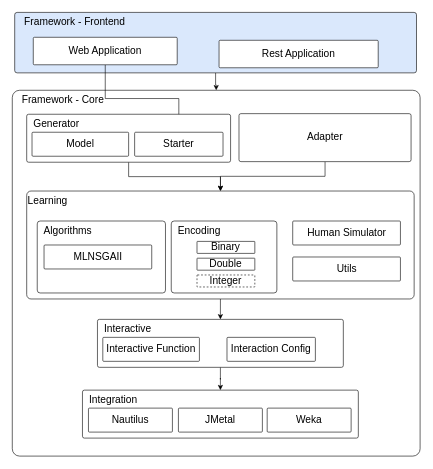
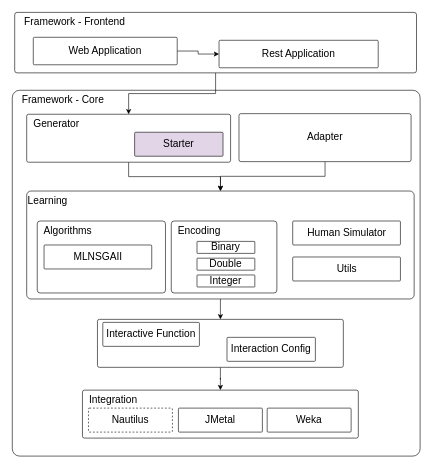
  <mxCell id="0" />
  <mxCell id="1" parent="0" />
  <mxCell id="2" style="edgeStyle=orthogonalEdgeStyle;rounded=0;orthogonalLoop=1;jettySize=auto;html=1;" edge="1" parent="1"><mxGeometry relative="1" as="geometry"><mxPoint x="375" y="122" as="targetPoint" /></mxGeometry></mxCell>
  <mxCell id="3" value="&lt;div style=&quot;padding-top: 0px; font-size: 17px;&quot;&gt;&amp;nbsp; &amp;nbsp;&lt;span style=&quot;background-color: initial;&quot;&gt;Framework - Core&lt;/span&gt;&lt;/div&gt;" style="rounded=1;whiteSpace=wrap;html=1;align=left;verticalAlign=top;arcSize=2;fontSize=17;container=0;" vertex="1" parent="1"><mxGeometry x="20" y="150" width="680" height="610" as="geometry" /></mxCell>
- <mxCell id="4" style="edgeStyle=orthogonalEdgeStyle;rounded=0;orthogonalLoop=1;jettySize=auto;html=1;" edge="1" parent="1" source="5" target="3"><mxGeometry relative="1" as="geometry" /></mxCell>
- <mxCell id="5" value="&lt;div style=&quot;padding-top: 0px; font-size: 17px;&quot;&gt;&amp;nbsp; &amp;nbsp;Framework - Frontend&lt;/div&gt;" style="rounded=1;whiteSpace=wrap;html=1;align=left;verticalAlign=top;arcSize=4;fontSize=17;container=0;fillColor=#dae8fc;" vertex="1" parent="1"><mxGeometry x="24" y="20.17" width="670" height="100.83" as="geometry" /></mxCell>
- <mxCell id="6" style="edgeStyle=orthogonalEdgeStyle;rounded=0;orthogonalLoop=1;jettySize=auto;html=1;" edge="1" parent="1" source="8" target="20"><mxGeometry relative="1" as="geometry" /></mxCell>
+ <mxCell id="4" style="edgeStyle=orthogonalEdgeStyle;rounded=0;orthogonalLoop=1;jettySize=auto;html=1;" edge="1" parent="1" source="5" target="18"><mxGeometry relative="1" as="geometry" /></mxCell>
+ <mxCell id="5" value="&lt;div style=&quot;padding-top: 0px; font-size: 17px;&quot;&gt;&amp;nbsp; &amp;nbsp;Framework - Frontend&lt;/div&gt;" style="rounded=1;whiteSpace=wrap;html=1;align=left;verticalAlign=top;arcSize=4;fontSize=17;container=0;" vertex="1" parent="1"><mxGeometry x="24" y="20.17" width="670" height="100.83" as="geometry" /></mxCell>
+ <mxCell id="6" style="edgeStyle=orthogonalEdgeStyle;rounded=0;orthogonalLoop=1;jettySize=auto;html=1;" edge="1" parent="1" source="8" target="7"><mxGeometry relative="1" as="geometry" /></mxCell>
  <mxCell id="7" value="&lt;div style=&quot;padding-top: 0px; font-size: 17px;&quot;&gt;Rest Application&lt;/div&gt;" style="rounded=1;whiteSpace=wrap;html=1;align=center;verticalAlign=middle;arcSize=4;fontSize=17;container=0;" vertex="1" parent="1"><mxGeometry x="364.756" y="66.667" width="265.366" height="45.833" as="geometry" /></mxCell>
  <mxCell id="8" value="&lt;div style=&quot;padding-top: 0px; font-size: 17px;&quot;&gt;Web Application&lt;/div&gt;" style="rounded=1;whiteSpace=wrap;html=1;align=center;verticalAlign=middle;arcSize=4;fontSize=17;container=0;" vertex="1" parent="1"><mxGeometry x="55" y="61.667" width="240" height="45.833" as="geometry" /></mxCell>
  <mxCell id="9" value="&lt;div style=&quot;padding-top: 0px; font-size: 17px;&quot;&gt;&lt;span style=&quot;background-color: initial;&quot;&gt;&amp;nbsp;&amp;nbsp;&lt;/span&gt;&lt;span style=&quot;background-color: initial;&quot;&gt;Integration&lt;/span&gt;&lt;br&gt;&lt;/div&gt;" style="rounded=1;whiteSpace=wrap;html=1;align=left;verticalAlign=top;arcSize=4;fontSize=17;container=0;" vertex="1" parent="1"><mxGeometry x="137" y="650" width="460" height="80" as="geometry" /></mxCell>
- <mxCell id="10" value="&lt;div style=&quot;padding-top: 0px; font-size: 17px;&quot;&gt;Nautilus&lt;/div&gt;" style="rounded=1;whiteSpace=wrap;html=1;align=center;verticalAlign=middle;arcSize=4;fontSize=17;container=0;" vertex="1" parent="1"><mxGeometry x="147" y="680" width="140" height="40" as="geometry" /></mxCell>
+ <mxCell id="10" value="&lt;div style=&quot;padding-top: 0px; font-size: 17px;&quot;&gt;Nautilus&lt;/div&gt;" style="rounded=1;whiteSpace=wrap;html=1;align=center;verticalAlign=middle;arcSize=4;fontSize=17;container=0;dashed=1;" vertex="1" parent="1"><mxGeometry x="147" y="680" width="140" height="40" as="geometry" /></mxCell>
  <mxCell id="11" value="&lt;div style=&quot;padding-top: 0px; font-size: 17px;&quot;&gt;JMetal&lt;/div&gt;" style="rounded=1;whiteSpace=wrap;html=1;align=center;verticalAlign=middle;arcSize=4;fontSize=17;container=0;" vertex="1" parent="1"><mxGeometry x="297" y="680" width="140" height="40" as="geometry" /></mxCell>
  <mxCell id="12" value="&lt;div style=&quot;padding-top: 0px; font-size: 17px;&quot;&gt;Weka&lt;/div&gt;" style="rounded=1;whiteSpace=wrap;html=1;align=center;verticalAlign=middle;arcSize=4;fontSize=17;container=0;" vertex="1" parent="1"><mxGeometry x="445" y="680" width="140" height="40" as="geometry" /></mxCell>
  <mxCell id="13" style="edgeStyle=orthogonalEdgeStyle;rounded=0;orthogonalLoop=1;jettySize=auto;html=1;" edge="1" parent="1" source="14" target="9"><mxGeometry relative="1" as="geometry" /></mxCell>
  <mxCell id="14" value="&lt;div style=&quot;padding-top: 0px; font-size: 17px;&quot;&gt;&amp;nbsp; Interactive&lt;/div&gt;" style="rounded=1;whiteSpace=wrap;html=1;align=left;verticalAlign=top;arcSize=4;fontSize=17;container=0;" vertex="1" parent="1"><mxGeometry x="162" y="532" width="410" height="80" as="geometry" /></mxCell>
- <mxCell id="15" value="&lt;div style=&quot;padding-top: 0px; font-size: 17px;&quot;&gt;Interactive Function&lt;/div&gt;" style="rounded=1;whiteSpace=wrap;html=1;align=center;verticalAlign=middle;arcSize=4;fontSize=17;container=0;" vertex="1" parent="1"><mxGeometry x="170.91" y="562" width="161.09" height="40" as="geometry" /></mxCell>
+ <mxCell id="15" value="&lt;div style=&quot;padding-top: 0px; font-size: 17px;&quot;&gt;Interactive Function&lt;/div&gt;" style="rounded=1;whiteSpace=wrap;html=1;align=center;verticalAlign=middle;arcSize=4;fontSize=17;container=0;" vertex="1" parent="1"><mxGeometry x="170.91" y="537" width="161.09" height="40" as="geometry" /></mxCell>
  <mxCell id="16" value="&lt;div style=&quot;padding-top: 0px; font-size: 17px;&quot;&gt;Interaction Config&lt;/div&gt;" style="rounded=1;whiteSpace=wrap;html=1;align=center;verticalAlign=middle;arcSize=4;fontSize=17;container=0;" vertex="1" parent="1"><mxGeometry x="378" y="562" width="147.39" height="40" as="geometry" /></mxCell>
  <mxCell id="17" style="edgeStyle=orthogonalEdgeStyle;rounded=0;orthogonalLoop=1;jettySize=auto;html=1;" edge="1" parent="1" source="18" target="24"><mxGeometry relative="1" as="geometry" /></mxCell>
  <mxCell id="18" value="&lt;div style=&quot;padding-top: 0px; font-size: 17px;&quot;&gt;&amp;nbsp; Generator&lt;/div&gt;" style="rounded=1;whiteSpace=wrap;html=1;align=left;verticalAlign=top;arcSize=4;fontSize=17;container=0;" vertex="1" parent="1"><mxGeometry x="44" y="190" width="340" height="80" as="geometry" /></mxCell>
- <mxCell id="19" value="&lt;div style=&quot;padding-top: 0px; font-size: 17px;&quot;&gt;Model&lt;/div&gt;" style="rounded=1;whiteSpace=wrap;html=1;align=center;verticalAlign=middle;arcSize=4;fontSize=17;container=0;" vertex="1" parent="1"><mxGeometry x="52.91" y="220" width="161.09" height="40" as="geometry" /></mxCell>
- <mxCell id="20" value="&lt;div style=&quot;padding-top: 0px; font-size: 17px;&quot;&gt;Starter&lt;/div&gt;" style="rounded=1;whiteSpace=wrap;html=1;align=center;verticalAlign=middle;arcSize=4;fontSize=17;container=0;" vertex="1" parent="1"><mxGeometry x="224" y="220" width="147.39" height="40" as="geometry" /></mxCell>
+ <mxCell id="20" value="&lt;div style=&quot;padding-top: 0px; font-size: 17px;&quot;&gt;Starter&lt;/div&gt;" style="rounded=1;whiteSpace=wrap;html=1;align=center;verticalAlign=middle;arcSize=4;fontSize=17;container=0;fillColor=#e1d5e7;" vertex="1" parent="1"><mxGeometry x="224" y="220" width="147.39" height="40" as="geometry" /></mxCell>
  <mxCell id="21" style="edgeStyle=orthogonalEdgeStyle;rounded=0;orthogonalLoop=1;jettySize=auto;html=1;" edge="1" parent="1" source="22" target="24"><mxGeometry relative="1" as="geometry" /></mxCell>
  <mxCell id="22" value="&lt;div style=&quot;padding-top: 0px; font-size: 17px;&quot;&gt;Adapter&lt;/div&gt;" style="rounded=1;whiteSpace=wrap;html=1;align=center;verticalAlign=middle;arcSize=4;fontSize=17;container=0;" vertex="1" parent="1"><mxGeometry x="398" y="189" width="286.927" height="80" as="geometry" /></mxCell>
  <mxCell id="23" style="edgeStyle=orthogonalEdgeStyle;rounded=0;orthogonalLoop=1;jettySize=auto;html=1;exitX=0.5;exitY=1;exitDx=0;exitDy=0;entryX=0.5;entryY=0;entryDx=0;entryDy=0;" edge="1" parent="1" source="24" target="14"><mxGeometry relative="1" as="geometry" /></mxCell>
  <mxCell id="24" value="&lt;div style=&quot;padding-top: 0px; font-size: 17px;&quot;&gt;Learning&lt;/div&gt;" style="rounded=1;whiteSpace=wrap;html=1;align=left;verticalAlign=top;arcSize=4;fontSize=17;container=0;" vertex="1" parent="1"><mxGeometry x="44" y="318" width="646.071" height="180" as="geometry" /></mxCell>
  <mxCell id="25" value="&lt;div style=&quot;padding-top: 0px; font-size: 17px;&quot;&gt;&amp;nbsp; Algorithms&lt;/div&gt;" style="rounded=1;whiteSpace=wrap;html=1;align=left;verticalAlign=top;arcSize=4;fontSize=17;container=0;" vertex="1" parent="1"><mxGeometry x="61.608" y="368" width="213.821" height="120" as="geometry" /></mxCell>
  <mxCell id="26" value="&lt;div style=&quot;padding-top: 0px; font-size: 17px;&quot;&gt;Human Simulator&lt;/div&gt;" style="rounded=1;whiteSpace=wrap;html=1;align=center;verticalAlign=middle;arcSize=4;fontSize=17;container=0;" vertex="1" parent="1"><mxGeometry x="487.576" y="368" width="179.609" height="40" as="geometry" /></mxCell>
  <mxCell id="27" value="&lt;div style=&quot;padding-top: 0px; font-size: 17px;&quot;&gt;Utils&lt;/div&gt;" style="rounded=1;whiteSpace=wrap;html=1;align=center;verticalAlign=middle;arcSize=4;fontSize=17;container=0;" vertex="1" parent="1"><mxGeometry x="487.577" y="428" width="179.609" height="40" as="geometry" /></mxCell>
  <mxCell id="28" value="&lt;div style=&quot;padding-top: 0px; font-size: 17px;&quot;&gt;MLNSGAII&lt;/div&gt;" style="rounded=1;whiteSpace=wrap;html=1;align=center;verticalAlign=middle;arcSize=4;fontSize=17;container=0;" vertex="1" parent="1"><mxGeometry x="72.924" y="408" width="179.609" height="40" as="geometry" /></mxCell>
  <mxCell id="29" value="&lt;div style=&quot;padding-top: 0px; font-size: 17px;&quot;&gt;&amp;nbsp; Encoding&lt;/div&gt;" style="rounded=1;whiteSpace=wrap;html=1;align=left;verticalAlign=top;arcSize=4;fontSize=17;container=0;" vertex="1" parent="1"><mxGeometry x="285.071" y="368" width="176.088" height="120" as="geometry" /></mxCell>
  <mxCell id="30" value="&lt;div style=&quot;padding-top: 0px; font-size: 17px;&quot;&gt;Binary&lt;/div&gt;" style="rounded=1;whiteSpace=wrap;html=1;align=center;verticalAlign=middle;arcSize=4;fontSize=17;container=0;" vertex="1" parent="1"><mxGeometry x="328" y="402" width="96.429" height="20" as="geometry" /></mxCell>
  <mxCell id="31" value="&lt;div style=&quot;padding-top: 0px; font-size: 17px;&quot;&gt;Double&lt;/div&gt;" style="rounded=1;whiteSpace=wrap;html=1;align=center;verticalAlign=middle;arcSize=4;fontSize=17;container=0;" vertex="1" parent="1"><mxGeometry x="328" y="430" width="96.429" height="20" as="geometry" /></mxCell>
- <mxCell id="32" value="&lt;div style=&quot;padding-top: 0px; font-size: 17px;&quot;&gt;Integer&lt;/div&gt;" style="rounded=1;whiteSpace=wrap;html=1;align=center;verticalAlign=middle;arcSize=4;fontSize=17;container=0;dashed=1;" vertex="1" parent="1"><mxGeometry x="328" y="458" width="96.429" height="20" as="geometry" /></mxCell>
+ <mxCell id="32" value="&lt;div style=&quot;padding-top: 0px; font-size: 17px;&quot;&gt;Integer&lt;/div&gt;" style="rounded=1;whiteSpace=wrap;html=1;align=center;verticalAlign=middle;arcSize=4;fontSize=17;container=0;" vertex="1" parent="1"><mxGeometry x="328" y="458" width="96.429" height="20" as="geometry" /></mxCell>
